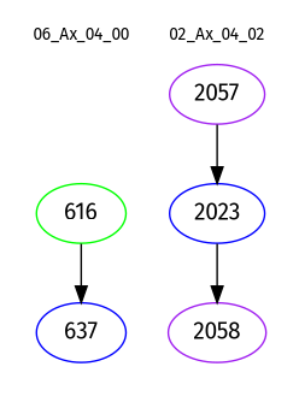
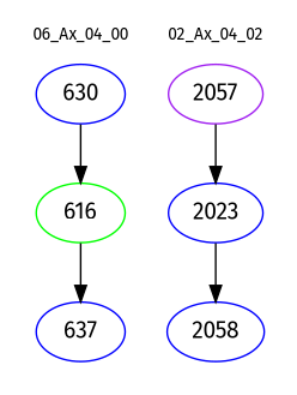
  digraph {
    fontname="Fira Sans"
    node [color=blue fontname="Fira Sans"]
    edge [color=black fontname="Fira Sans"]
+   n1 [label=630]
    n2 [color=green label=616]
    n3 [label=637]
    n4 [color=purple label=2057]
    n5 [label=2023]
-   n6 [color=purple label=2058]
+   n6 [label=2058]
    subgraph cluster_1 {
      color=white
      fontsize=10
      label="06_Ax_04_00"
+     n1
      n2
      n3
    }
    subgraph cluster_2 {
      color=white
      fontsize=10
      label="02_Ax_04_02"
      n4
      n5
      n6
    }
+   n1 -> n2
    n2 -> n3
    n4 -> n5
    n5 -> n6
  }
